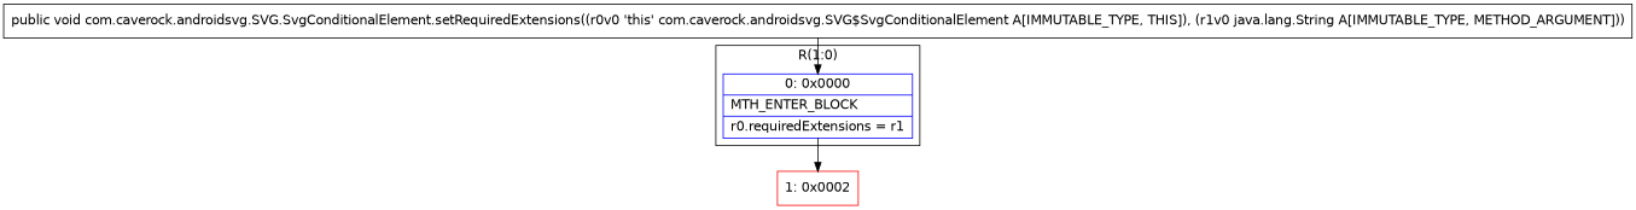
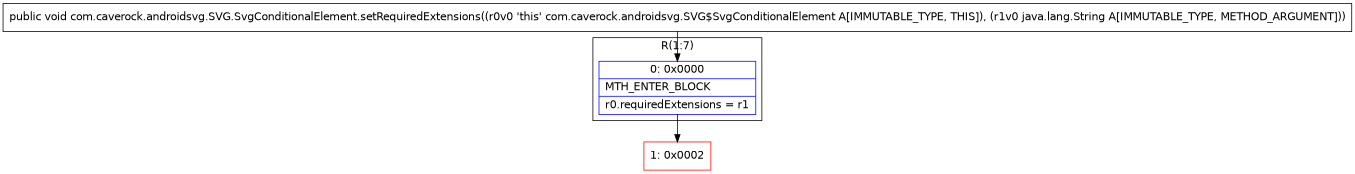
  digraph {
    fontname="DejaVu Sans"
    node [shape=record fontname="DejaVu Sans"]
    edge [fontname="DejaVu Sans"]
    n1 [color=blue label="{0\:\ 0x0000|MTH_ENTER_BLOCK\l|r0.requiredExtensions = r1\l}"]
    n2 [color=red label="{1\:\ 0x0002}"]
    n3 [label="{public void com.caverock.androidsvg.SVG.SvgConditionalElement.setRequiredExtensions((r0v0 'this' com.caverock.androidsvg.SVG$SvgConditionalElement A[IMMUTABLE_TYPE, THIS]), (r1v0 java.lang.String A[IMMUTABLE_TYPE, METHOD_ARGUMENT])) }"]
    subgraph cluster_1 {
-     label="R(1:0)"
+     label="R(1:7)"
      n1
    }
    n1 -> n2
    n3 -> n1
  }
